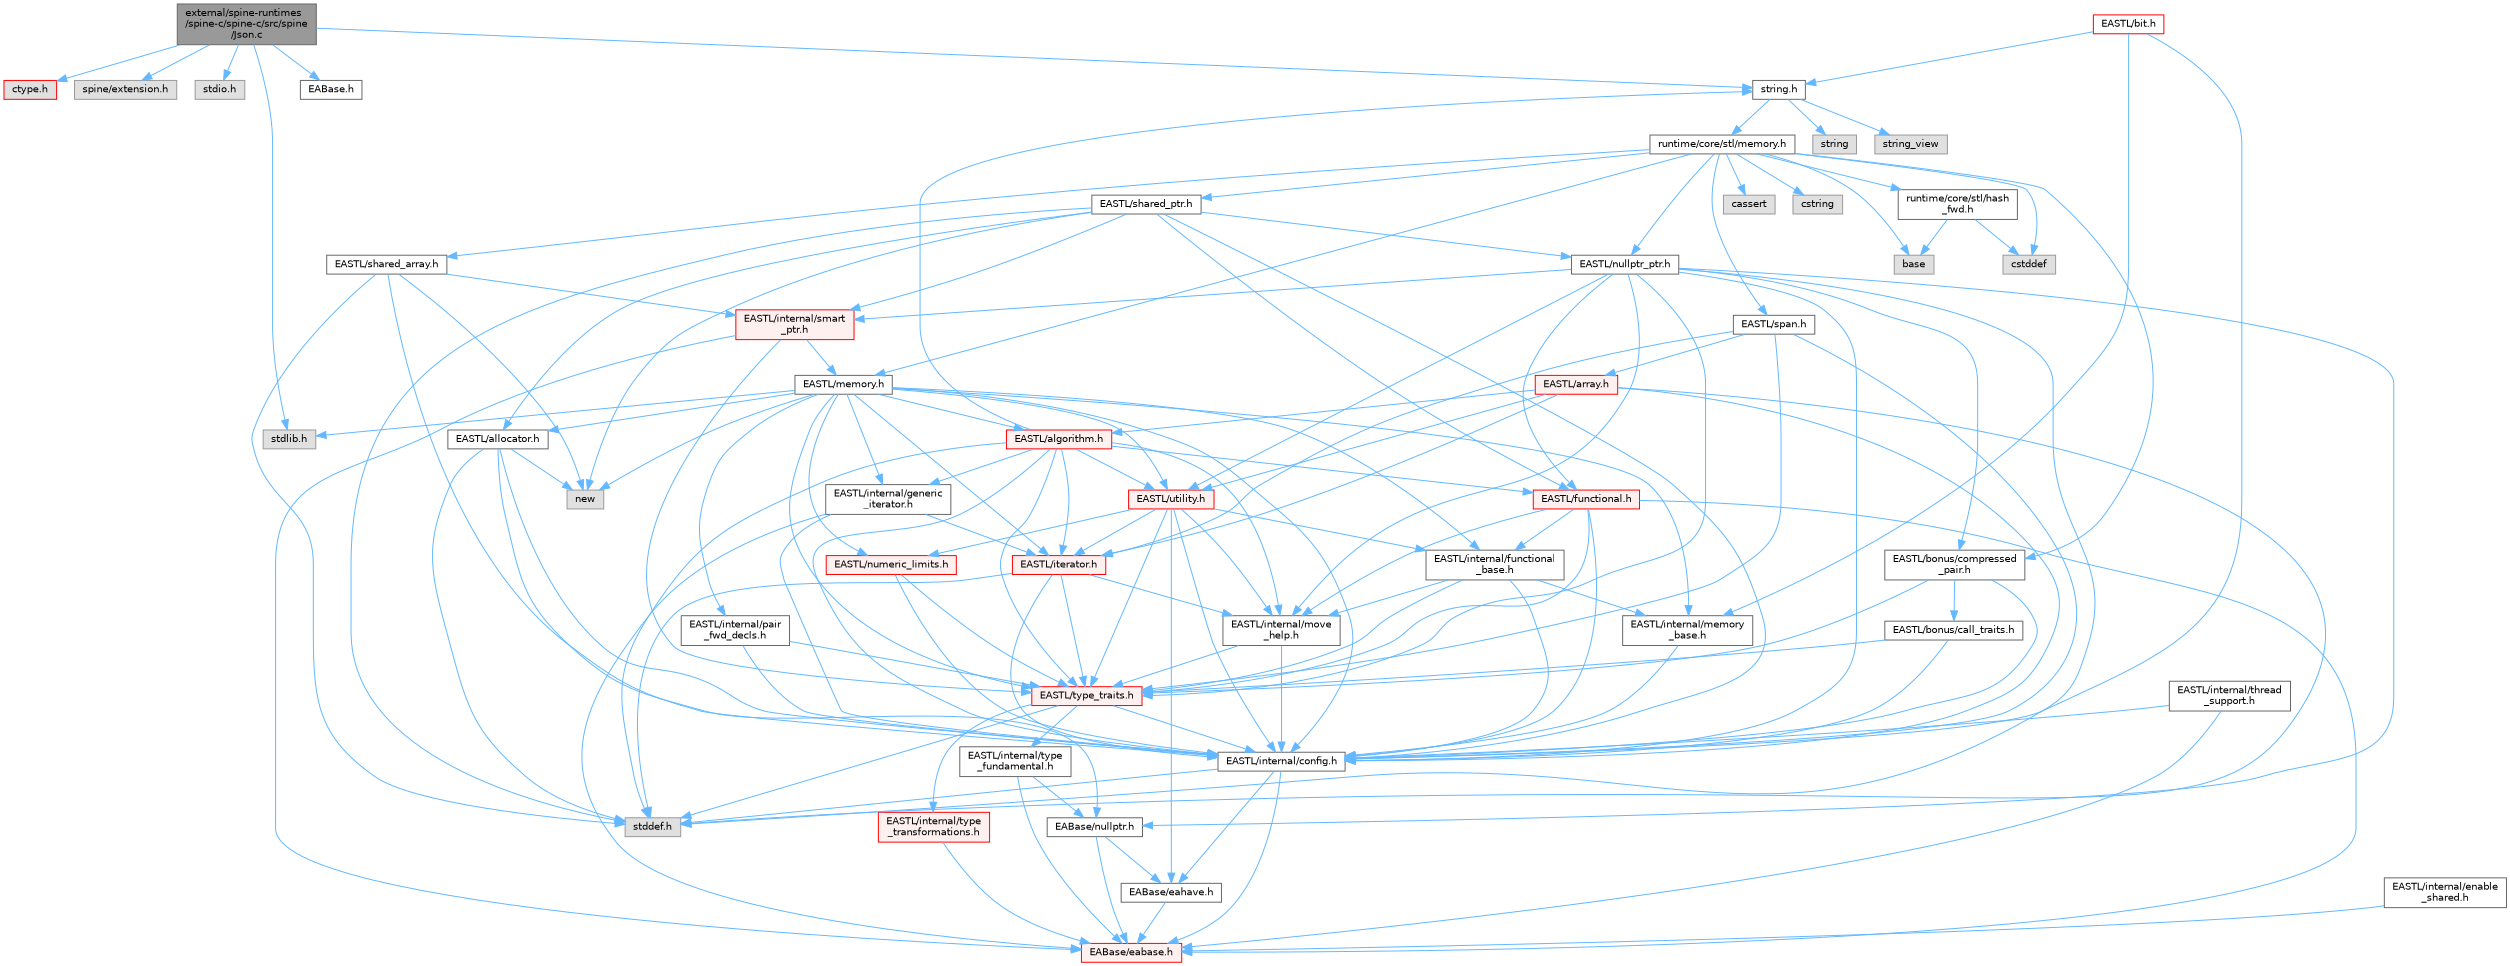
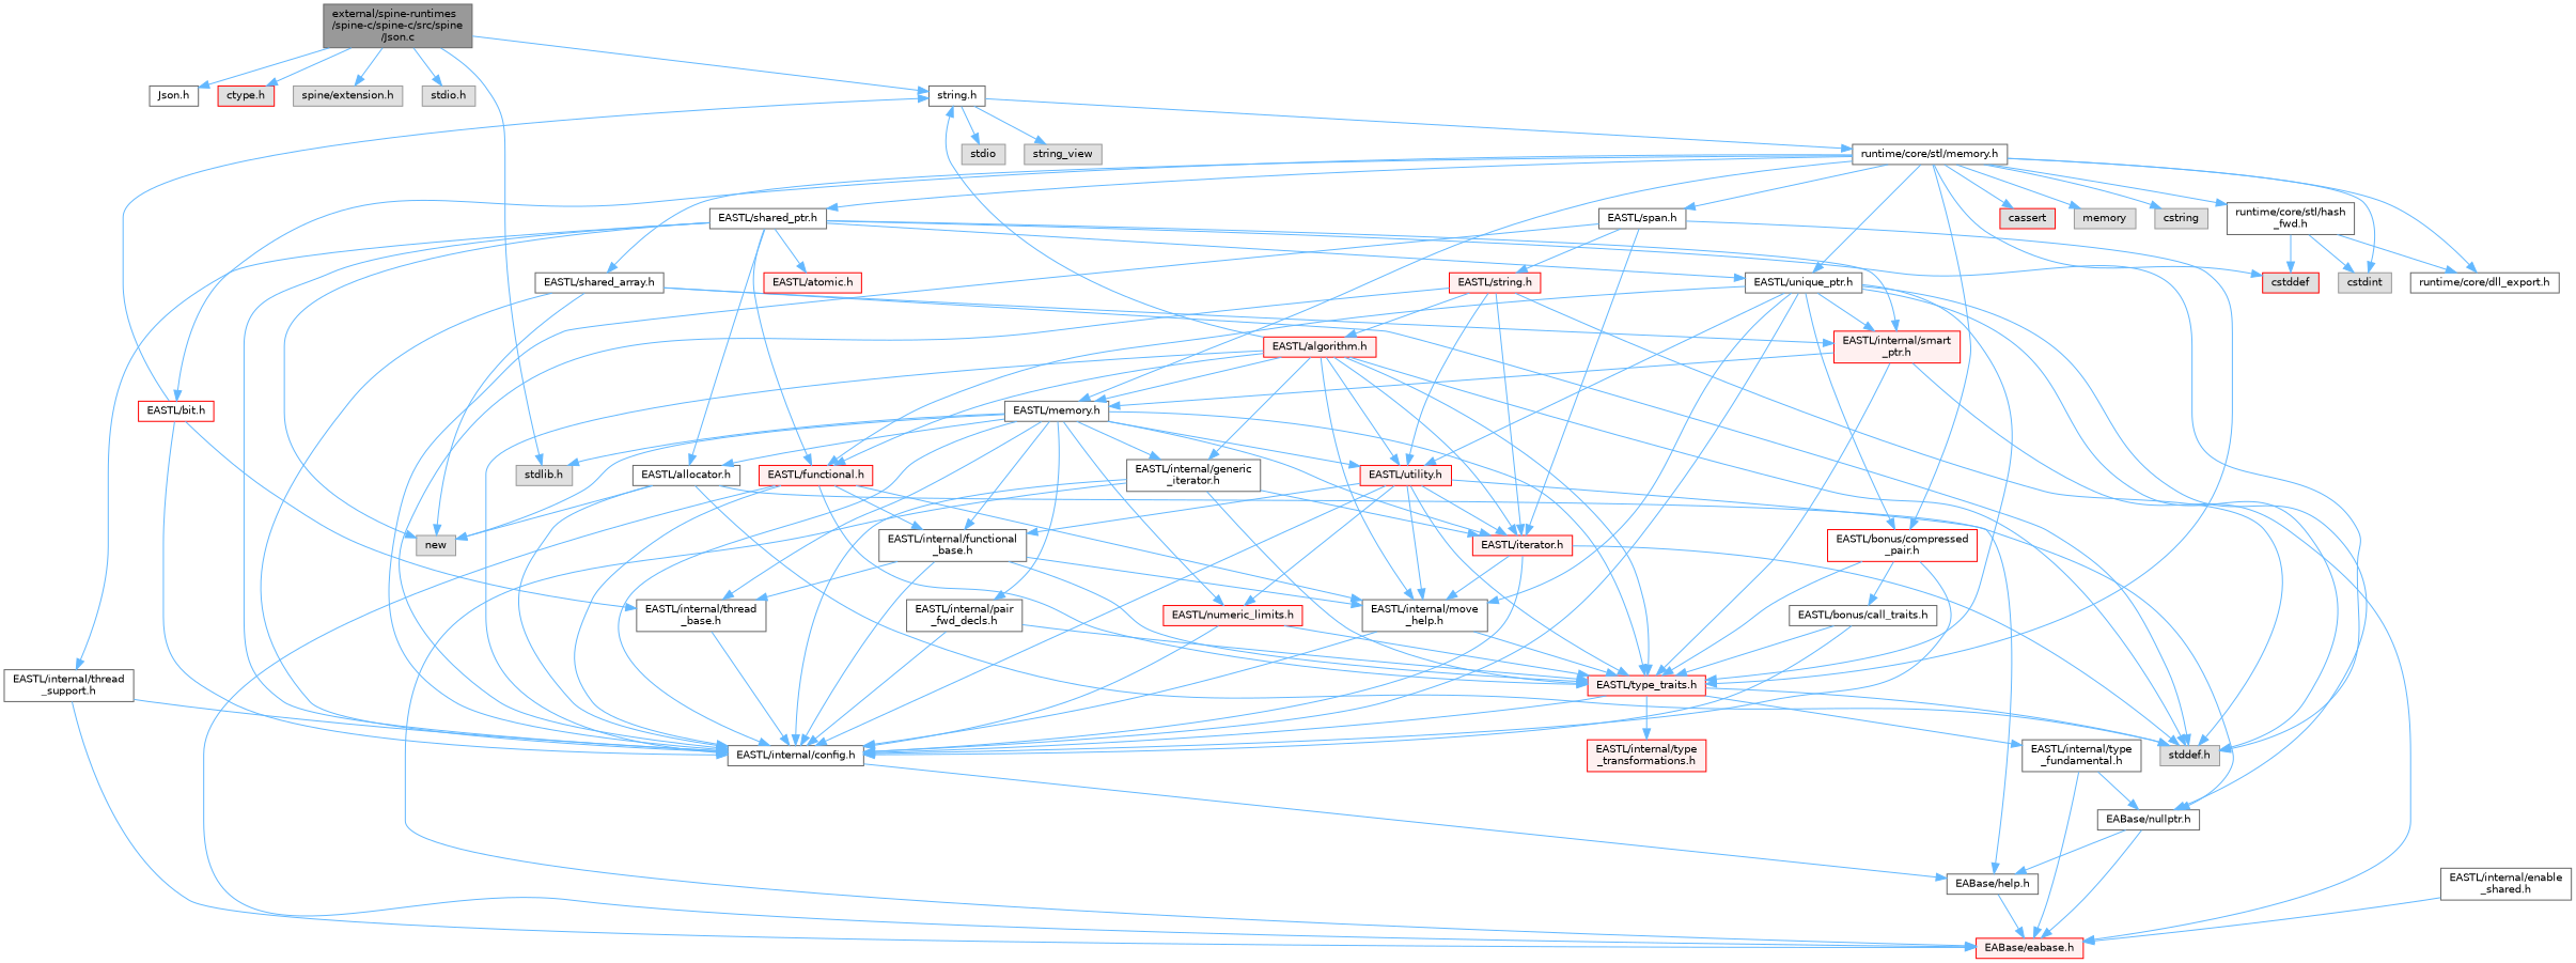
  digraph {
    node [color=grey40 fillcolor=white fontname=Helvetica fontsize=10 shape=box style=filled]
    edge [color=steelblue1 fontname=Helvetica fontsize=10 labelfontname=Helvetica labelfontsize=10 style=solid]
    n1 [color=gray40 fillcolor=grey60 fontcolor=black height=0.2 label="external/spine-runtimes\l/spine-c/spine-c/src/spine\l/Json.c" width=0.4]
-   n2 [height=0.2 label="EABase.h" width=0.4]
+   n2 [height=0.2 label="Json.h" width=0.4]
    n3 [color=red fillcolor="#E0E0E0" height=0.2 label="ctype.h" width=0.4]
    n4 [color=grey60 fillcolor="#E0E0E0" height=0.2 label="spine/extension.h" width=0.4]
    n5 [color=grey60 fillcolor="#E0E0E0" height=0.2 label="stdio.h" width=0.4]
    n6 [color=grey60 fillcolor="#E0E0E0" height=0.2 label="stdlib.h" width=0.4]
    n7 [height=0.2 label="string.h" width=0.4]
-   n8 [color=grey60 fillcolor="#E0E0E0" height=0.2 label=string width=0.4]
+   n8 [color=grey60 fillcolor="#E0E0E0" height=0.2 label=stdio width=0.4]
    n9 [color=grey60 fillcolor="#E0E0E0" height=0.2 label=string_view width=0.4]
    n10 [height=0.2 label="runtime/core/stl/memory.h" width=0.4]
-   n11 [color=grey60 fillcolor="#E0E0E0" height=0.2 label=cstddef width=0.4]
-   n12 [color=grey60 fillcolor="#E0E0E0" height=0.2 label=base width=0.4]
-   n13 [color=grey60 fillcolor="#E0E0E0" height=0.2 label=cassert width=0.4]
+   n11 [color=red fillcolor="#E0E0E0" height=0.2 label=cstddef width=0.4]
+   n12 [color=grey60 fillcolor="#E0E0E0" height=0.2 label=cstdint width=0.4]
+   n13 [color=red fillcolor="#E0E0E0" height=0.2 label=cassert width=0.4]
+   n14 [color=grey60 fillcolor="#E0E0E0" height=0.2 label=memory width=0.4]
    n15 [color=grey60 fillcolor="#E0E0E0" height=0.2 label=cstring width=0.4]
    n16 [color=red height=0.2 label="EASTL/bit.h" width=0.4]
    n17 [height=0.2 label="EASTL/memory.h" width=0.4]
    n18 [height=0.2 label="EASTL/shared_array.h" width=0.4]
-   n19 [height=0.2 label="EASTL/nullptr_ptr.h" width=0.4]
-   n20 [height=0.2 label="EASTL/bonus/compressed\l_pair.h" width=0.4]
+   n19 [height=0.2 label="EASTL/unique_ptr.h" width=0.4]
+   n20 [color=red height=0.2 label="EASTL/bonus/compressed\l_pair.h" width=0.4]
    n21 [height=0.2 label="EASTL/shared_ptr.h" width=0.4]
    n22 [height=0.2 label="EASTL/span.h" width=0.4]
+   n23 [height=0.2 label="runtime/core/dll_export.h" width=0.4]
    n24 [height=0.2 label="runtime/core/stl/hash\l_fwd.h" width=0.4]
    n25 [height=0.2 label="EASTL/internal/config.h" width=0.4]
-   n26 [height=0.2 label="EASTL/internal/memory\l_base.h" width=0.4]
+   n26 [height=0.2 label="EASTL/internal/thread\l_base.h" width=0.4]
    n27 [color=red fillcolor="#FFF0F0" height=0.2 label="EASTL/type_traits.h" width=0.4]
    n28 [height=0.2 label="EASTL/internal/generic\l_iterator.h" width=0.4]
    n29 [color=red fillcolor="#FFF0F0" height=0.2 label="EASTL/iterator.h" width=0.4]
    n30 [height=0.2 label="EASTL/internal/pair\l_fwd_decls.h" width=0.4]
    n31 [height=0.2 label="EASTL/internal/functional\l_base.h" width=0.4]
    n32 [color=red fillcolor="#FFF0F0" height=0.2 label="EASTL/algorithm.h" width=0.4]
    n33 [color=red fillcolor="#FFF0F0" height=0.2 label="EASTL/utility.h" width=0.4]
    n34 [color=red fillcolor="#FFF0F0" height=0.2 label="EASTL/numeric_limits.h" width=0.4]
    n35 [height=0.2 label="EASTL/allocator.h" width=0.4]
    n36 [color=grey60 fillcolor="#E0E0E0" height=0.2 label=new width=0.4]
    n37 [color=grey60 fillcolor="#E0E0E0" height=0.2 label="stddef.h" width=0.4]
    n38 [color=red fillcolor="#FFF0F0" height=0.2 label="EASTL/internal/smart\l_ptr.h" width=0.4]
    n39 [height=0.2 label="EABase/nullptr.h" width=0.4]
    n40 [height=0.2 label="EASTL/internal/move\l_help.h" width=0.4]
    n41 [color=red fillcolor="#FFF0F0" height=0.2 label="EASTL/functional.h" width=0.4]
    n42 [height=0.2 label="EASTL/bonus/call_traits.h" width=0.4]
    n43 [height=0.2 label="EASTL/internal/thread\l_support.h" width=0.4]
-   n45 [color=red fillcolor="#FFF0F0" height=0.2 label="EASTL/array.h" width=0.4]
+   n44 [color=red fillcolor="#FFF0F0" height=0.2 label="EASTL/atomic.h" width=0.4]
+   n45 [color=red fillcolor="#FFF0F0" height=0.2 label="EASTL/string.h" width=0.4]
    n46 [color=red fillcolor="#FFF0F0" height=0.2 label="EABase/eabase.h" width=0.4]
-   n47 [height=0.2 label="EABase/eahave.h" width=0.4]
+   n47 [height=0.2 label="EABase/help.h" width=0.4]
    n48 [height=0.2 label="EASTL/internal/type\l_fundamental.h" width=0.4]
    n49 [color=red fillcolor="#FFF0F0" height=0.2 label="EASTL/internal/type\l_transformations.h" width=0.4]
    n50 [height=0.2 label="EASTL/internal/enable\l_shared.h" width=0.4]
    n1 -> n2
    n1 -> n3
    n1 -> n4
    n1 -> n5
    n1 -> n6
    n1 -> n7
    n7 -> n8
    n7 -> n9
    n7 -> n10
    n10 -> n11
    n10 -> n12
    n10 -> n13
+   n10 -> n14
    n10 -> n15
+   n10 -> n16
    n10 -> n17
    n10 -> n18
    n10 -> n19
    n10 -> n20
    n10 -> n21
    n10 -> n22
+   n10 -> n23
    n10 -> n24
    n16 -> n7
    n16 -> n25
    n16 -> n26
    n17 -> n6
    n17 -> n25
    n17 -> n26
    n17 -> n27
    n17 -> n28
    n17 -> n29
    n17 -> n30
    n17 -> n31
-   n17 -> n32
+   n32 -> n17
    n17 -> n33
    n17 -> n34
    n17 -> n35
    n17 -> n36
    n18 -> n25
    n18 -> n36
    n18 -> n37
    n18 -> n38
    n19 -> n20
    n19 -> n25
    n19 -> n27
    n19 -> n33
    n19 -> n37
    n19 -> n38
    n19 -> n39
    n19 -> n40
    n19 -> n41
    n20 -> n25
    n20 -> n27
    n20 -> n42
    n21 -> n19
    n21 -> n25
    n21 -> n35
    n21 -> n36
    n21 -> n37
    n21 -> n38
    n21 -> n41
+   n21 -> n43
+   n21 -> n44
    n22 -> n25
    n22 -> n27
    n22 -> n29
    n22 -> n45
    n24 -> n11
    n24 -> n12
-   n25 -> n37
-   n25 -> n46
+   n24 -> n23
    n25 -> n47
    n26 -> n25
    n27 -> n25
    n27 -> n37
    n27 -> n48
    n27 -> n49
    n28 -> n25
-   n29 -> n27
+   n28 -> n27
    n28 -> n29
    n28 -> n46
    n29 -> n25
    n29 -> n37
    n29 -> n40
    n30 -> n25
    n30 -> n27
    n31 -> n25
    n31 -> n26
    n31 -> n27
    n31 -> n40
    n32 -> n7
    n32 -> n25
    n32 -> n27
    n32 -> n28
    n32 -> n29
    n32 -> n33
    n32 -> n37
    n32 -> n40
    n32 -> n41
    n33 -> n25
    n33 -> n27
    n33 -> n29
    n33 -> n31
    n33 -> n34
    n33 -> n40
    n33 -> n47
    n34 -> n25
    n34 -> n27
    n35 -> n25
    n35 -> n36
    n35 -> n37
    n35 -> n39
    n38 -> n17
    n38 -> n27
    n38 -> n46
    n39 -> n46
    n39 -> n47
    n40 -> n25
    n40 -> n27
    n41 -> n25
    n41 -> n27
    n41 -> n31
    n41 -> n40
    n41 -> n46
    n42 -> n25
    n42 -> n27
    n43 -> n25
    n43 -> n46
    n45 -> n25
    n45 -> n29
    n45 -> n32
    n45 -> n33
    n45 -> n37
    n47 -> n46
    n48 -> n39
    n48 -> n46
-   n49 -> n46
    n50 -> n46
  }
